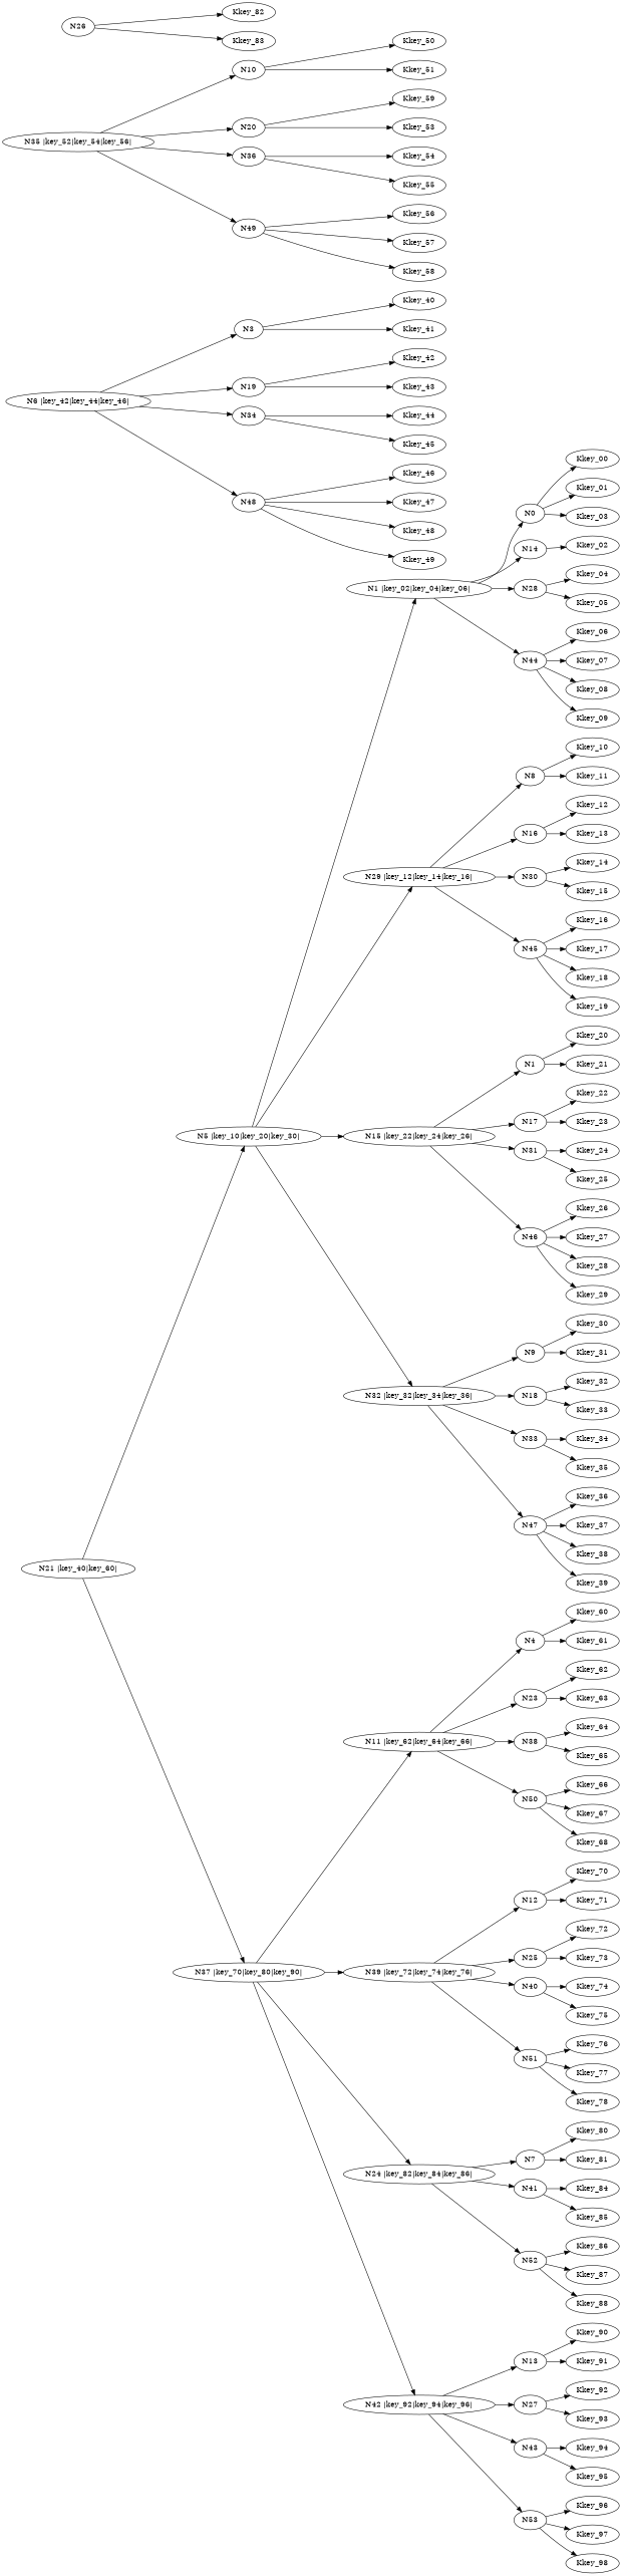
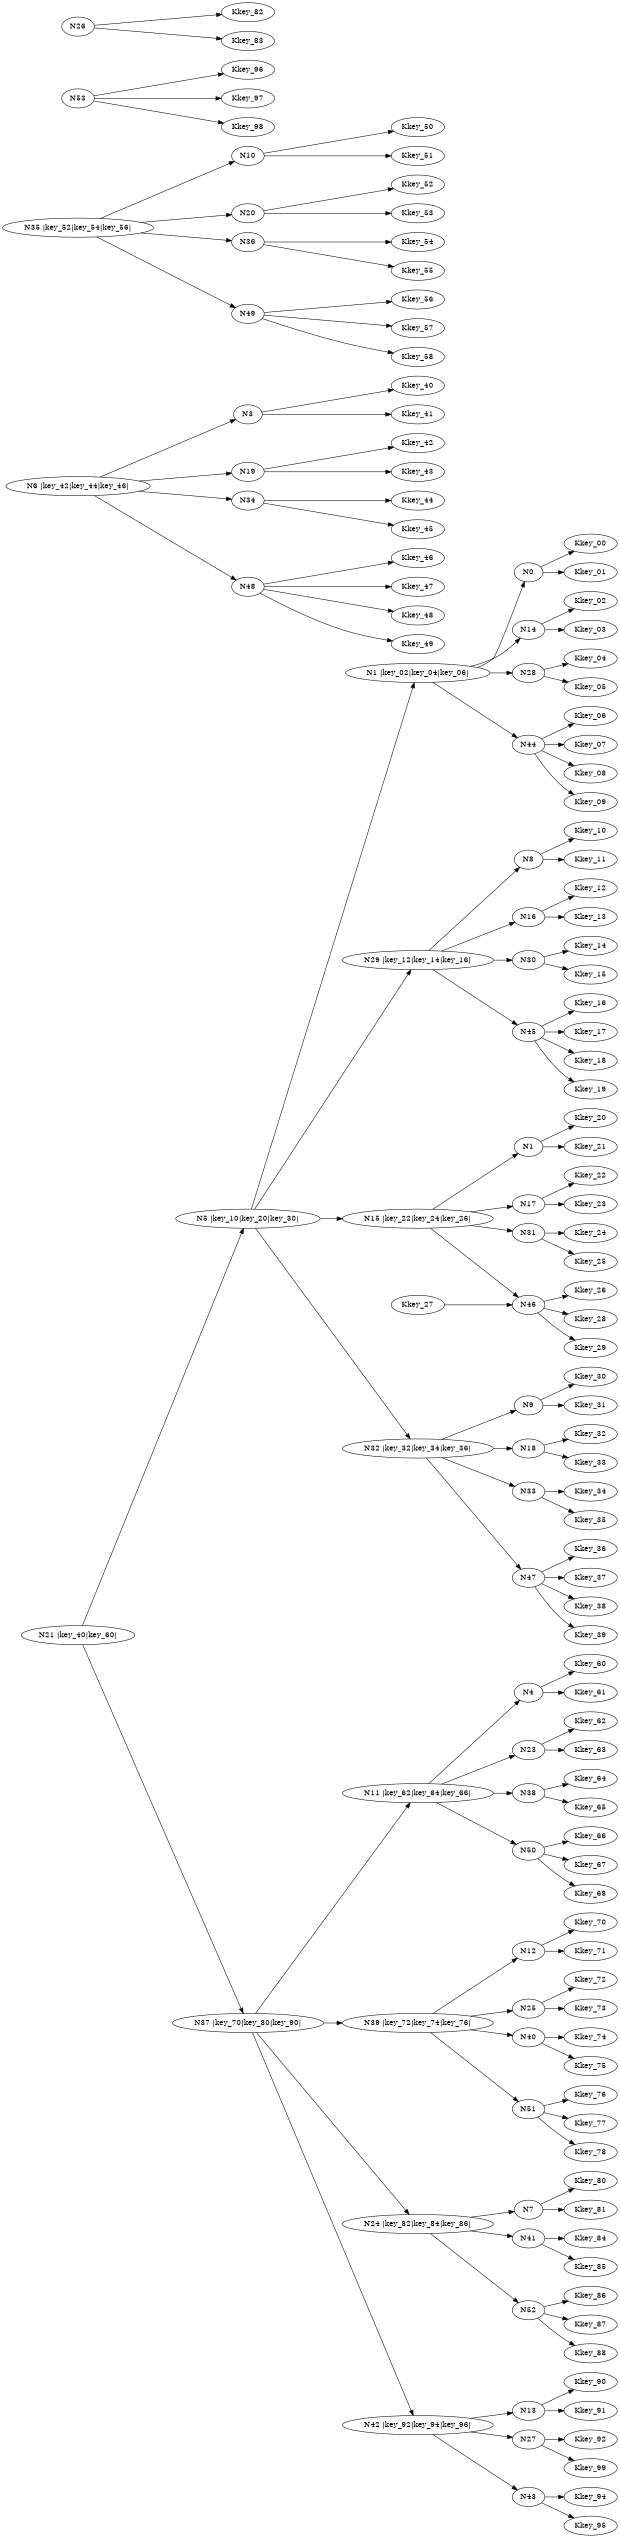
  digraph {
    rankdir=LR
    n1 [label="N21 |key_40|key_60|"]
    n2 [label="N5 |key_10|key_20|key_30|"]
    n3 [label="N37 |key_70|key_80|key_90|"]
    n4 [label="N1 |key_02|key_04|key_06|"]
    n5 [label="N29 |key_12|key_14|key_16|"]
    n6 [label="N15 |key_22|key_24|key_26|"]
    n7 [label="N32 |key_32|key_34|key_36|"]
    n8 [label="N11 |key_62|key_64|key_66|"]
    n9 [label="N39 |key_72|key_74|key_76|"]
    n10 [label="N24 |key_82|key_84|key_86|"]
    n11 [label="N42 |key_92|key_94|key_96|"]
    N0
    N14
    N28
    N44
    N8
    N16
    N30
    N45
    n20 [label=N1]
    N17
    N31
    N46
    N9
    N18
    N33
    N47
    Kkey_00
    Kkey_01
    Kkey_02
    Kkey_03
    Kkey_04
    Kkey_05
    Kkey_06
    Kkey_07
    Kkey_08
    Kkey_09
    Kkey_10
    Kkey_11
    Kkey_12
    Kkey_13
    Kkey_14
    Kkey_15
    Kkey_16
    Kkey_17
    Kkey_18
    Kkey_19
    Kkey_20
    Kkey_21
    Kkey_22
    Kkey_23
    Kkey_24
    Kkey_25
    Kkey_26
    Kkey_27
    Kkey_28
    Kkey_29
    Kkey_30
    Kkey_31
    Kkey_32
    Kkey_33
    Kkey_34
    Kkey_35
    Kkey_36
    Kkey_37
    Kkey_38
    Kkey_39
    n68 [label="N6 |key_42|key_44|key_46|"]
    N3
    N19
    N34
    N48
    n73 [label="N35 |key_52|key_54|key_56|"]
    N10
    N20
    N36
    N49
    Kkey_40
    Kkey_41
    Kkey_42
    Kkey_43
    Kkey_44
    Kkey_45
    Kkey_46
    Kkey_47
    Kkey_48
    Kkey_49
    Kkey_50
    Kkey_51
-   Kkey_52 [label=Kkey_59]
+   Kkey_52
    Kkey_53
    Kkey_54
    Kkey_55
    Kkey_56
    Kkey_57
    Kkey_58
    N4
    N23
    N38
    N50
    N12
    N25
    N40
    N51
    N7
    N41
    N52
    N13
    N27
    N43
    N53
    Kkey_60
    Kkey_61
    Kkey_62
    Kkey_63
    Kkey_64
    Kkey_65
    Kkey_66
    Kkey_67
    Kkey_68
    Kkey_70
    Kkey_71
    Kkey_72
    Kkey_73
    Kkey_74
    Kkey_75
    Kkey_76
    Kkey_77
    Kkey_78
    Kkey_80
    Kkey_81
    N26
    Kkey_82
    Kkey_83
    Kkey_84
    Kkey_85
    Kkey_86
    Kkey_87
    Kkey_88
    Kkey_90
    Kkey_91
    Kkey_92
-   Kkey_93
+   Kkey_93 [label=Kkey_99]
    Kkey_94
    Kkey_95
    Kkey_96
    Kkey_97
    Kkey_98
    n1 -> n2
    n1 -> n3
    n2 -> n4
    n2 -> n5
    n2 -> n6
    n2 -> n7
    n3 -> n8
    n3 -> n9
    n3 -> n10
    n3 -> n11
    n4 -> N0
    n4 -> N14
    n4 -> N28
    n4 -> N44
    n5 -> N8
    n5 -> N16
    n5 -> N30
    n5 -> N45
    n6 -> n20
    n6 -> N17
    n6 -> N31
    n6 -> N46
    n7 -> N9
    n7 -> N18
    n7 -> N33
    n7 -> N47
    n8 -> N4
    n8 -> N23
    n8 -> N38
    n8 -> N50
    n9 -> N12
    n9 -> N25
    n9 -> N40
    n9 -> N51
    n10 -> N7
    n10 -> N41
    n10 -> N52
    n11 -> N13
    n11 -> N27
    n11 -> N43
-   n11 -> N53
    N0 -> Kkey_00
    N0 -> Kkey_01
    N14 -> Kkey_02
-   N0 -> Kkey_03
+   N14 -> Kkey_03
    N28 -> Kkey_04
    N28 -> Kkey_05
    N44 -> Kkey_06
    N44 -> Kkey_07
    N44 -> Kkey_08
    N44 -> Kkey_09
    N8 -> Kkey_10
    N8 -> Kkey_11
    N16 -> Kkey_12
    N16 -> Kkey_13
    N30 -> Kkey_14
    N30 -> Kkey_15
    N45 -> Kkey_16
    N45 -> Kkey_17
    N45 -> Kkey_18
    N45 -> Kkey_19
    n20 -> Kkey_20
    n20 -> Kkey_21
    N17 -> Kkey_22
    N17 -> Kkey_23
    N31 -> Kkey_24
    N31 -> Kkey_25
    N46 -> Kkey_26
-   N46 -> Kkey_27
+   Kkey_27 -> N46
    N46 -> Kkey_28
    N46 -> Kkey_29
    N9 -> Kkey_30
    N9 -> Kkey_31
    N18 -> Kkey_32
    N18 -> Kkey_33
    N33 -> Kkey_34
    N33 -> Kkey_35
    N47 -> Kkey_36
    N47 -> Kkey_37
    N47 -> Kkey_38
    N47 -> Kkey_39
    n68 -> N3
    n68 -> N19
    n68 -> N34
    n68 -> N48
    N3 -> Kkey_40
    N3 -> Kkey_41
    N19 -> Kkey_42
    N19 -> Kkey_43
    N34 -> Kkey_44
    N34 -> Kkey_45
    N48 -> Kkey_46
    N48 -> Kkey_47
    N48 -> Kkey_48
    N48 -> Kkey_49
    n73 -> N10
    n73 -> N20
    n73 -> N36
    n73 -> N49
    N10 -> Kkey_50
    N10 -> Kkey_51
    N20 -> Kkey_52
    N20 -> Kkey_53
    N36 -> Kkey_54
    N36 -> Kkey_55
    N49 -> Kkey_56
    N49 -> Kkey_57
    N49 -> Kkey_58
    N4 -> Kkey_60
    N4 -> Kkey_61
    N23 -> Kkey_62
    N23 -> Kkey_63
    N38 -> Kkey_64
    N38 -> Kkey_65
    N50 -> Kkey_66
    N50 -> Kkey_67
    N50 -> Kkey_68
    N12 -> Kkey_70
    N12 -> Kkey_71
    N25 -> Kkey_72
    N25 -> Kkey_73
    N40 -> Kkey_74
    N40 -> Kkey_75
    N51 -> Kkey_76
    N51 -> Kkey_77
    N51 -> Kkey_78
    N7 -> Kkey_80
    N7 -> Kkey_81
    N41 -> Kkey_84
    N41 -> Kkey_85
    N52 -> Kkey_86
    N52 -> Kkey_87
    N52 -> Kkey_88
    N13 -> Kkey_90
    N13 -> Kkey_91
    N27 -> Kkey_92
    N27 -> Kkey_93
    N43 -> Kkey_94
    N43 -> Kkey_95
    N53 -> Kkey_96
    N53 -> Kkey_97
    N53 -> Kkey_98
    N26 -> Kkey_82
    N26 -> Kkey_83
  }
